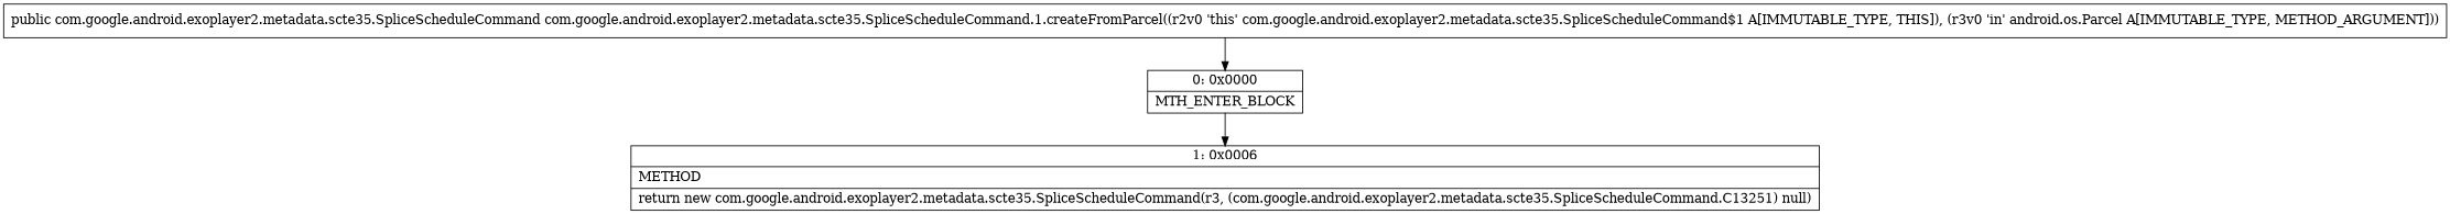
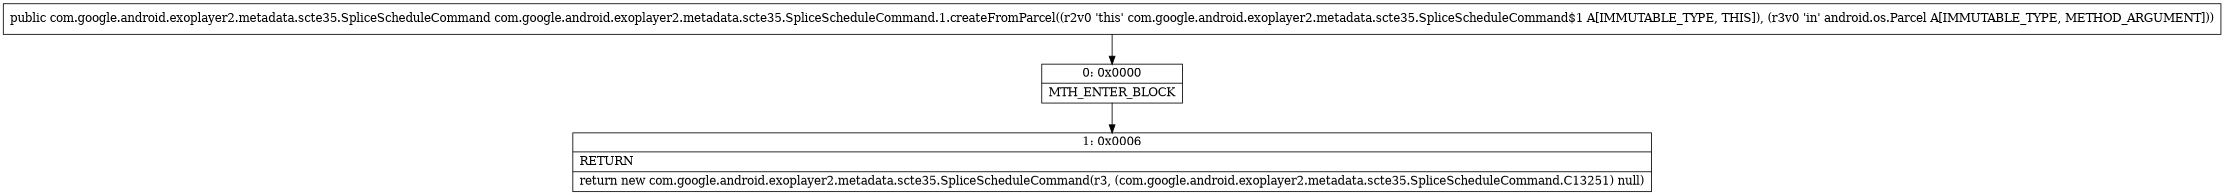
  digraph {
    node [shape=record]
    n1 [label="{0\:\ 0x0000|MTH_ENTER_BLOCK\l}"]
-   n2 [label="{1\:\ 0x0006|METHOD\l|return new com.google.android.exoplayer2.metadata.scte35.SpliceScheduleCommand(r3, (com.google.android.exoplayer2.metadata.scte35.SpliceScheduleCommand.C13251) null)\l}"]
+   n2 [label="{1\:\ 0x0006|RETURN\l|return new com.google.android.exoplayer2.metadata.scte35.SpliceScheduleCommand(r3, (com.google.android.exoplayer2.metadata.scte35.SpliceScheduleCommand.C13251) null)\l}"]
    n3 [label="{public com.google.android.exoplayer2.metadata.scte35.SpliceScheduleCommand com.google.android.exoplayer2.metadata.scte35.SpliceScheduleCommand.1.createFromParcel((r2v0 'this' com.google.android.exoplayer2.metadata.scte35.SpliceScheduleCommand$1 A[IMMUTABLE_TYPE, THIS]), (r3v0 'in' android.os.Parcel A[IMMUTABLE_TYPE, METHOD_ARGUMENT])) }"]
    n1 -> n2
    n3 -> n1
  }
